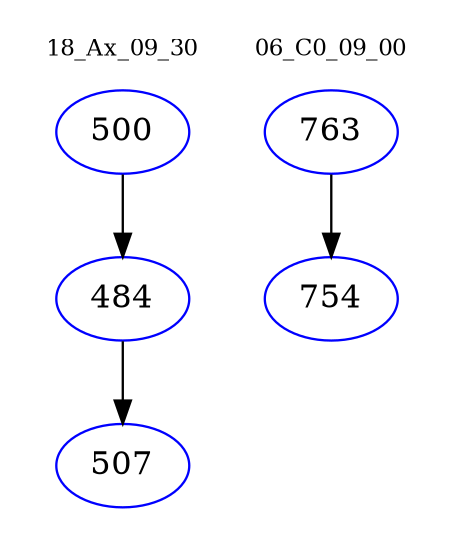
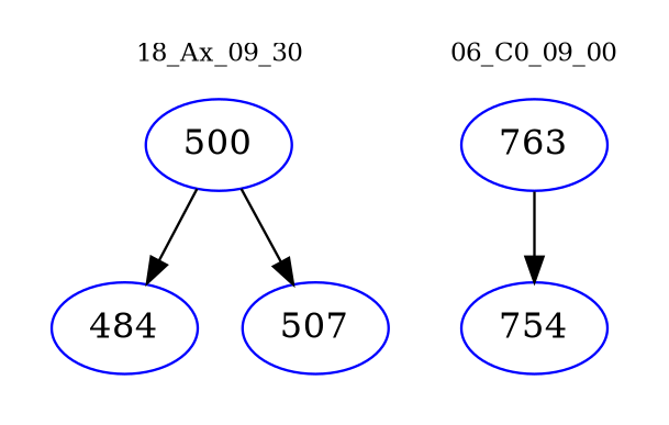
  digraph {
    node [color=blue]
    edge [color=black]
    n1 [label=500]
    n2 [label=484]
    n3 [label=507]
    n4 [label=763]
    n5 [label=754]
    subgraph cluster_1 {
      color=white
      fontsize=10
      label="18_Ax_09_30"
      n1
      n2
      n3
    }
    subgraph cluster_2 {
      color=white
      fontsize=10
      label="06_C0_09_00"
      n4
      n5
    }
    n1 -> n2
-   n2 -> n3
+   n1 -> n3
    n4 -> n5
  }
